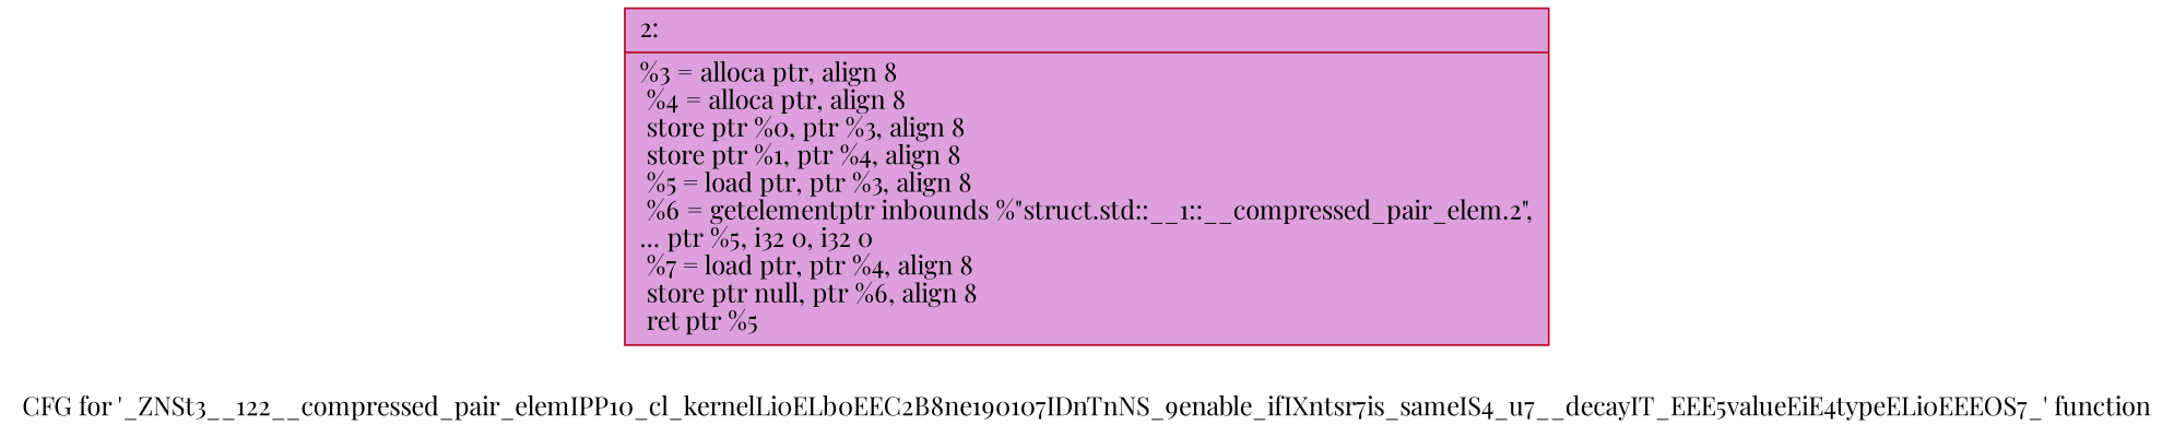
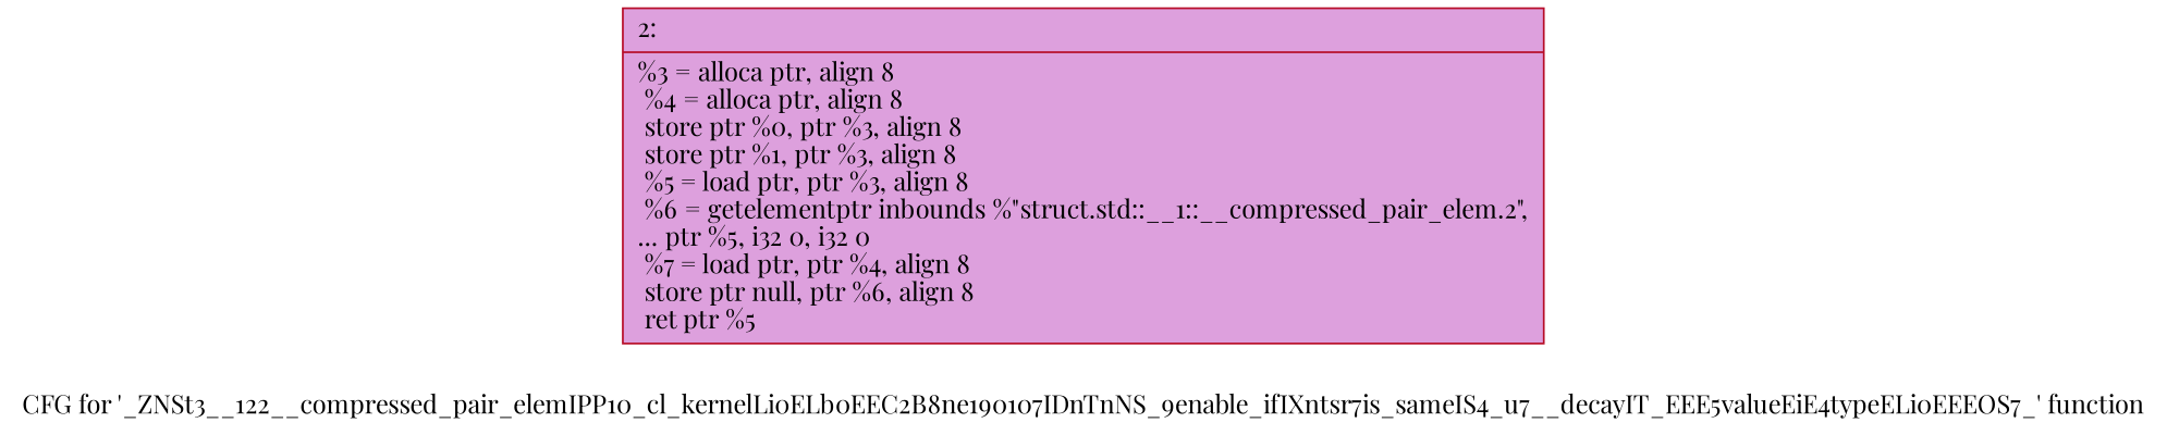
  digraph {
    label="CFG for '_ZNSt3__122__compressed_pair_elemIPP10_cl_kernelLi0ELb0EEC2B8ne190107IDnTnNS_9enable_ifIXntsr7is_sameIS4_u7__decayIT_EEE5valueEiE4typeELi0EEEOS7_' function"
    fontname="Playfair Display"
-   n1 [color="#b70d28ff" fillcolor=plum fontname="Playfair Display" label="{2:\l|  %3 = alloca ptr, align 8\l  %4 = alloca ptr, align 8\l  store ptr %0, ptr %3, align 8\l  store ptr %1, ptr %4, align 8\l  %5 = load ptr, ptr %3, align 8\l  %6 = getelementptr inbounds %\"struct.std::__1::__compressed_pair_elem.2\",\l... ptr %5, i32 0, i32 0\l  %7 = load ptr, ptr %4, align 8\l  store ptr null, ptr %6, align 8\l  ret ptr %5\l}" shape=record style=filled]
+   n1 [color="#b70d28ff" fillcolor=plum fontname="Playfair Display" label="{2:\l|  %3 = alloca ptr, align 8\l  %4 = alloca ptr, align 8\l  store ptr %0, ptr %3, align 8\l  store ptr %1, ptr %3, align 8\l  %5 = load ptr, ptr %3, align 8\l  %6 = getelementptr inbounds %\"struct.std::__1::__compressed_pair_elem.2\",\l... ptr %5, i32 0, i32 0\l  %7 = load ptr, ptr %4, align 8\l  store ptr null, ptr %6, align 8\l  ret ptr %5\l}" shape=record style=filled]
  }
